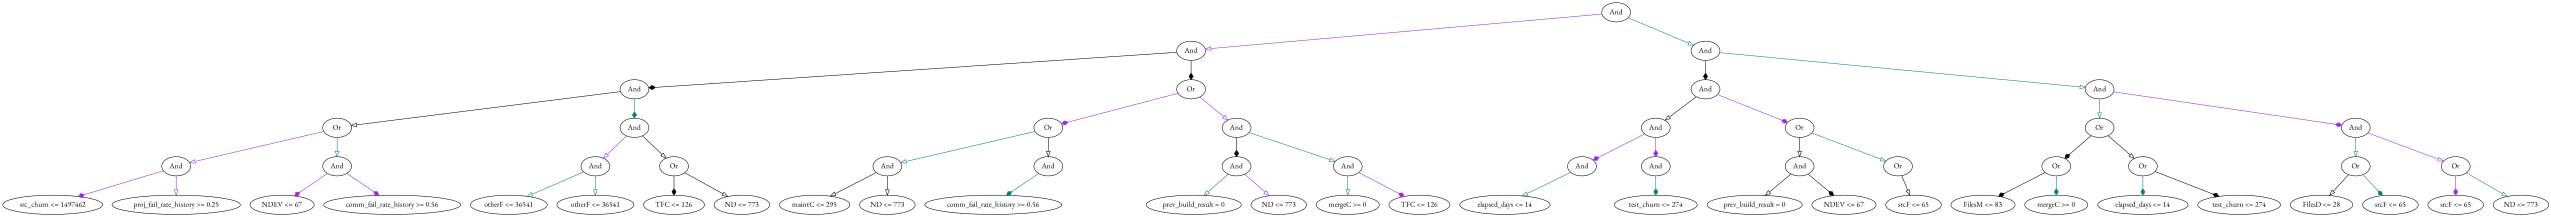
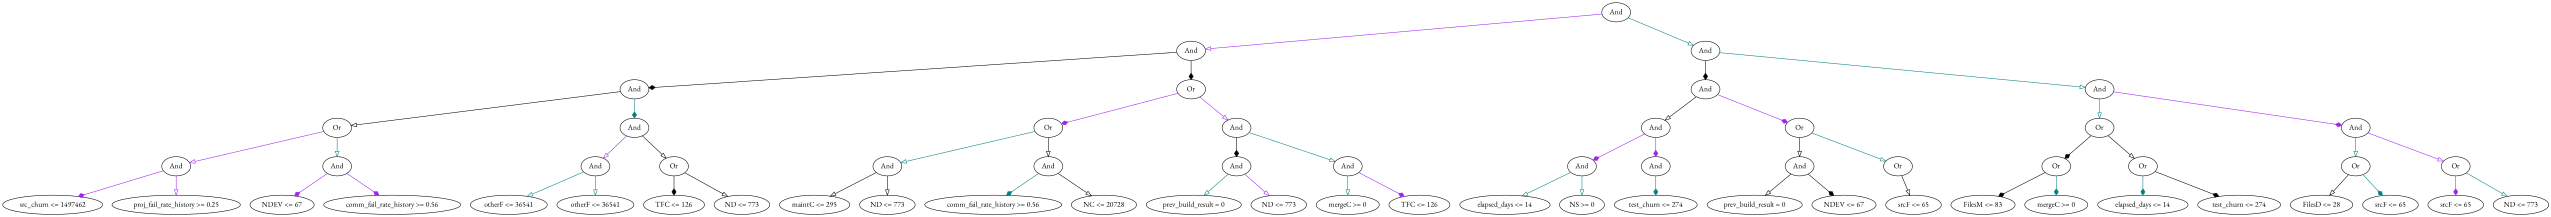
  digraph {
    fontname="EB Garamond"
    node [fontname="EB Garamond"]
    edge [arrowhead=onormal color=black fontname="EB Garamond"]
    n1 [height=0.5 label=And width=0.75]
    n2 [height=0.5 label=And width=0.75]
    n3 [height=0.5 label=And width=0.75]
    n4 [height=0.5 label=And width=0.75]
    n5 [height=0.5 label=Or width=0.75]
    n6 [height=0.5 label=And width=0.75]
    n7 [height=0.5 label=And width=0.75]
    n8 [height=0.5 label=Or width=0.75]
    n9 [height=0.5 label=And width=0.75]
    n10 [height=0.5 label=Or width=0.75]
    n11 [height=0.5 label=And width=0.75]
    n12 [height=0.5 label=And width=0.75]
    n13 [height=0.5 label=Or width=0.75]
    n14 [height=0.5 label=Or width=0.75]
    n15 [height=0.5 label=And width=0.75]
    n16 [height=0.5 label=And width=0.75]
    n17 [height=0.5 label=And width=0.75]
    n18 [height=0.5 label=And width=0.75]
    n19 [height=0.5 label=Or width=0.75]
    n20 [height=0.5 label=And width=0.75]
    n21 [height=0.5 label=And width=0.75]
    n22 [height=0.5 label=And width=0.75]
    n23 [height=0.5 label=And width=0.75]
    n24 [height=0.5 label="src_churn <= 1497462" width=2.5998]
    n25 [height=0.5 label="proj_fail_rate_history >= 0.25" width=3.34]
    n26 [height=0.5 label="NDEV <= 67" width=1.661]
    n27 [height=0.5 label="comm_fail_rate_history >= 0.56" width=3.5566]
    n28 [height=0.5 label="otherF <= 36541" width=2.004]
    n29 [height=0.5 label="otherF <= 36541" width=2.004]
    n30 [height=0.5 label="TFC <= 126" width=1.5887]
    n31 [height=0.5 label="ND <= 773" width=1.4443]
    n32 [height=0.5 label="maintC <= 295" width=1.8234]
    n33 [height=0.5 label="ND <= 773" width=1.4443]
    n34 [height=0.5 label="comm_fail_rate_history >= 0.56" width=3.5566]
+   n35 [height=0.5 label="NC <= 20728" width=1.6971]
    n36 [height=0.5 label="prev_build_result = 0" width=2.4734]
    n37 [height=0.5 label="ND <= 773" width=1.4443]
    n38 [height=0.5 label="mergeC >= 0" width=1.6429]
    n39 [height=0.5 label="TFC <= 126" width=1.5887]
    n40 [height=0.5 label=And width=0.75]
    n41 [height=0.5 label=And width=0.75]
    n42 [height=0.5 label=And width=0.75]
    n43 [height=0.5 label=Or width=0.75]
    n44 [height=0.5 label=Or width=0.75]
    n45 [height=0.5 label=Or width=0.75]
    n46 [height=0.5 label=Or width=0.75]
    n47 [height=0.5 label=Or width=0.75]
    n48 [height=0.5 label="elapsed_days <= 14" width=2.347]
+   n49 [height=0.5 label="NS >= 0" width=1.1735]
    n50 [height=0.5 label="test_churn <= 274" width=2.1484]
    n51 [height=0.5 label="prev_build_result = 0" width=2.4734]
    n52 [height=0.5 label="NDEV <= 67" width=1.661]
    n53 [height=0.5 label="srcF <= 65" width=1.4443]
    n54 [height=0.5 label="FilesM <= 83" width=1.661]
    n55 [height=0.5 label="mergeC >= 0" width=1.6429]
    n56 [height=0.5 label="elapsed_days <= 14" width=2.347]
    n57 [height=0.5 label="test_churn <= 274" width=2.1484]
    n58 [height=0.5 label="FilesD <= 28" width=1.6249]
    n59 [height=0.5 label="srcF <= 65" width=1.4443]
    n60 [height=0.5 label="srcF <= 65" width=1.4443]
    n61 [height=0.5 label="ND <= 773" width=1.4443]
    n1 -> n2 [color=purple]
    n1 -> n3 [color=teal]
    n2 -> n4 [arrowhead=diamond]
    n2 -> n5 [arrowhead=diamond]
    n3 -> n6 [arrowhead=diamond]
    n3 -> n7 [color=teal]
    n4 -> n8
    n4 -> n9 [arrowhead=diamond color=teal]
    n5 -> n10 [arrowhead=diamond color=purple]
    n5 -> n11 [color=purple]
    n6 -> n12
    n6 -> n13 [arrowhead=diamond color=purple]
    n7 -> n14 [color=teal]
    n7 -> n15 [arrowhead=diamond color=purple]
    n8 -> n16 [color=purple]
    n8 -> n17 [color=teal]
    n9 -> n18 [color=purple]
    n9 -> n19
    n10 -> n20 [color=teal]
    n10 -> n21
    n11 -> n22 [arrowhead=diamond]
    n11 -> n23 [color=teal]
    n12 -> n40 [arrowhead=diamond color=purple]
    n12 -> n41 [arrowhead=diamond color=purple]
    n13 -> n42
    n13 -> n43 [color=teal]
    n14 -> n44 [arrowhead=diamond]
    n14 -> n45
    n15 -> n46 [color=teal]
    n15 -> n47 [color=purple]
    n16 -> n24 [arrowhead=diamond color=purple]
    n16 -> n25 [color=purple]
    n17 -> n26 [arrowhead=diamond color=purple]
    n17 -> n27 [arrowhead=diamond color=purple]
    n18 -> n28 [color=teal]
    n18 -> n29 [color=teal]
    n19 -> n30 [arrowhead=diamond]
    n19 -> n31
    n20 -> n32
    n20 -> n33
    n21 -> n34 [arrowhead=diamond color=teal]
+   n21 -> n35
    n22 -> n36 [color=teal]
    n22 -> n37 [color=purple]
    n23 -> n38 [color=teal]
    n23 -> n39 [arrowhead=diamond color=purple]
    n40 -> n48 [color=teal]
+   n40 -> n49 [color=teal]
    n41 -> n50 [arrowhead=diamond color=teal]
    n42 -> n51
    n42 -> n52 [arrowhead=diamond]
    n43 -> n53
    n44 -> n54 [arrowhead=diamond]
    n44 -> n55 [arrowhead=diamond color=teal]
    n45 -> n56 [arrowhead=diamond color=teal]
    n45 -> n57 [arrowhead=diamond]
    n46 -> n58
    n46 -> n59 [arrowhead=diamond color=teal]
    n47 -> n60 [arrowhead=diamond color=purple]
    n47 -> n61 [color=teal]
  }
